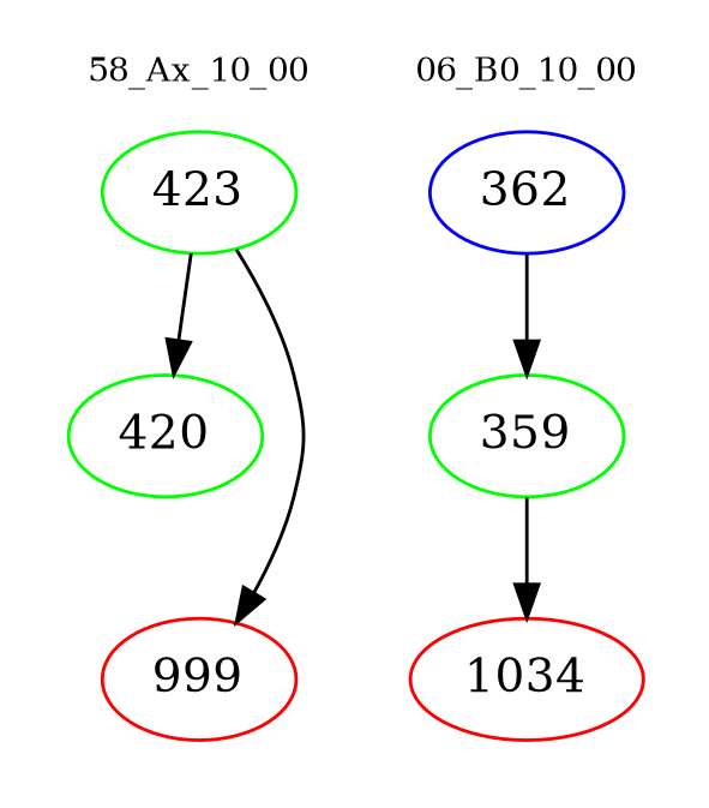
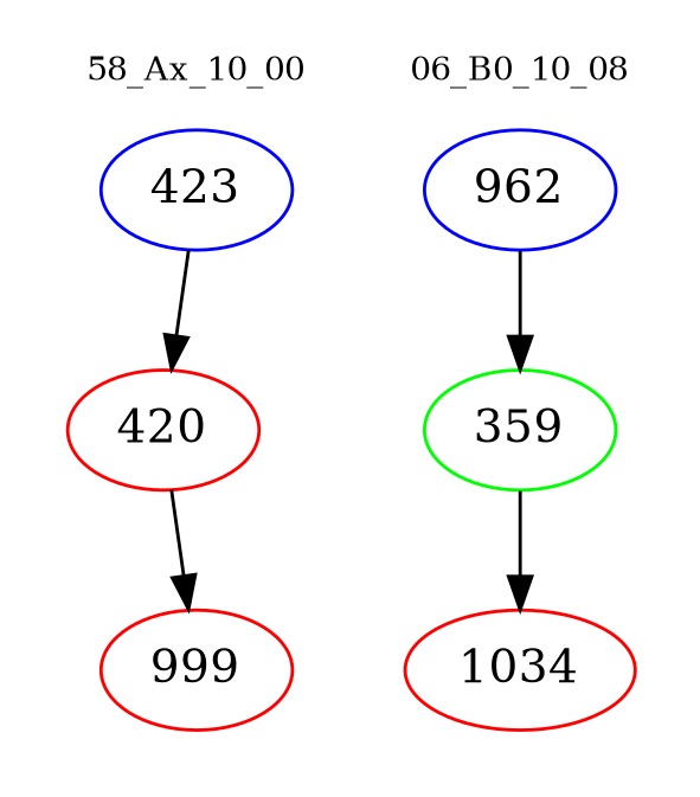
  digraph {
    node [color=blue]
    edge [color=black]
-   n1 [color=green label=423]
-   n2 [color=green label=420]
+   n1 [label=423]
+   n2 [color=red label=420]
    n3 [color=red label=999]
-   n4 [label=362]
+   n4 [label=962]
    n5 [color=green label=359]
    n6 [color=red label=1034]
    subgraph cluster_1 {
      color=white
      fontsize=10
      label="58_Ax_10_00"
      n1
      n2
      n3
    }
    subgraph cluster_2 {
      color=white
      fontsize=10
-     label="06_B0_10_00"
+     label="06_B0_10_08"
      n4
      n5
      n6
    }
    n1 -> n2
-   n1 -> n3
+   n2 -> n3
    n4 -> n5
    n5 -> n6
  }
